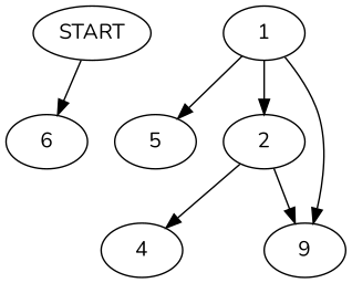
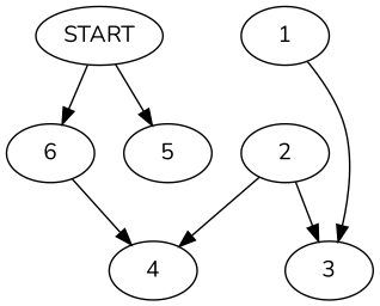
  digraph {
    fontname=Nunito
    node [fontname=Nunito]
    edge [fontname=Nunito]
    n1 [label=START]
    5
    6
    1
    2
-   3 [label=9]
+   3
    4
-   1 -> 5
+   n1 -> 5
    n1 -> 6
-   1 -> 2
+   6 -> 4
    1 -> 3
    2 -> 3
    2 -> 4
  }
